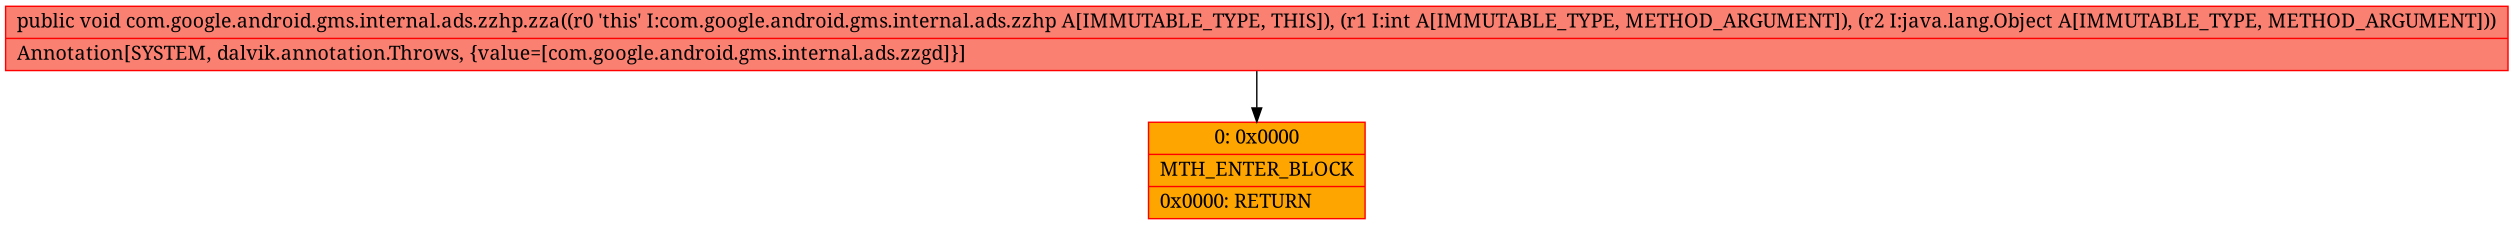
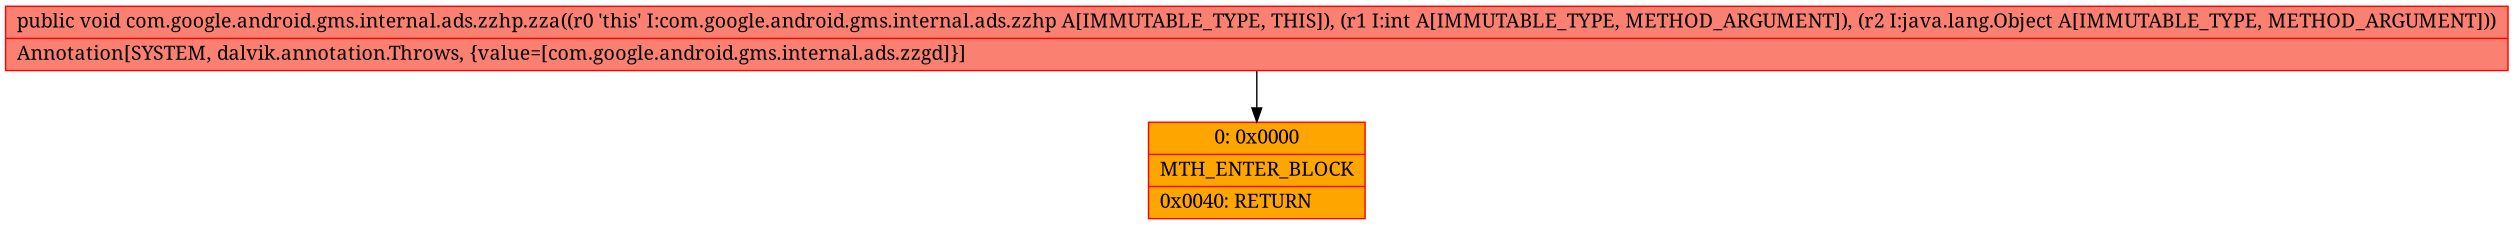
  digraph {
    fontname="Noto Serif"
    node [shape=record style=filled color=red fontname="Noto Serif"]
-   n1 [label="{0\:\ 0x0000|MTH_ENTER_BLOCK\l|0x0000: RETURN   \l}" fillcolor=orange]
+   n1 [label="{0\:\ 0x0000|MTH_ENTER_BLOCK\l|0x0040: RETURN   \l}" fillcolor=orange]
    n2 [label="{public void com.google.android.gms.internal.ads.zzhp.zza((r0 'this' I:com.google.android.gms.internal.ads.zzhp A[IMMUTABLE_TYPE, THIS]), (r1 I:int A[IMMUTABLE_TYPE, METHOD_ARGUMENT]), (r2 I:java.lang.Object A[IMMUTABLE_TYPE, METHOD_ARGUMENT]))  | Annotation[SYSTEM, dalvik.annotation.Throws, \{value=[com.google.android.gms.internal.ads.zzgd]\}]\l}" fillcolor=salmon]
    n2 -> n1 [fontname="Noto Serif"]
  }
